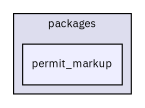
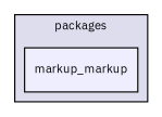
  digraph {
    compound=true
    fontname="IBM Plex Sans"
-   n1 [fillcolor="#eeeeff" fontname="IBM Plex Sans" fontsize=10 label=permit_markup pencolor=black shape=box style=filled]
+   n1 [fillcolor="#eeeeff" fontname="IBM Plex Sans" fontsize=10 label=markup_markup pencolor=black shape=box style=filled]
    subgraph cluster_1 {
      bgcolor="#ddddee"
      fontsize=10
      label=packages
      pencolor=black
      n1
    }
  }
